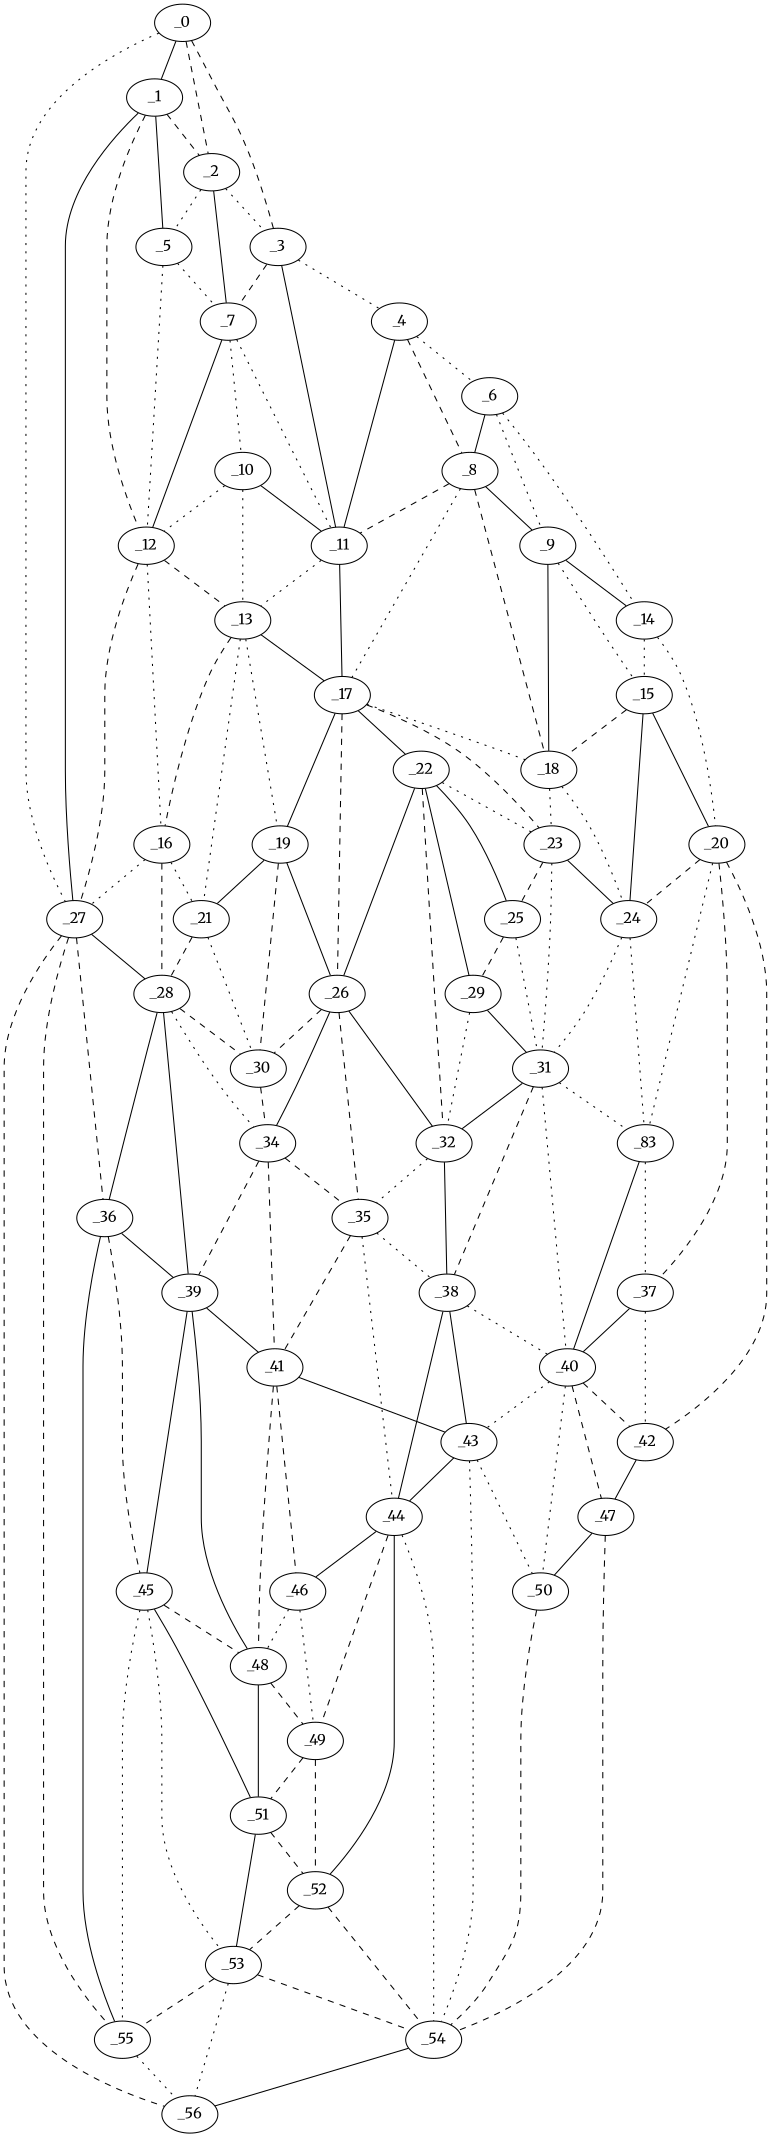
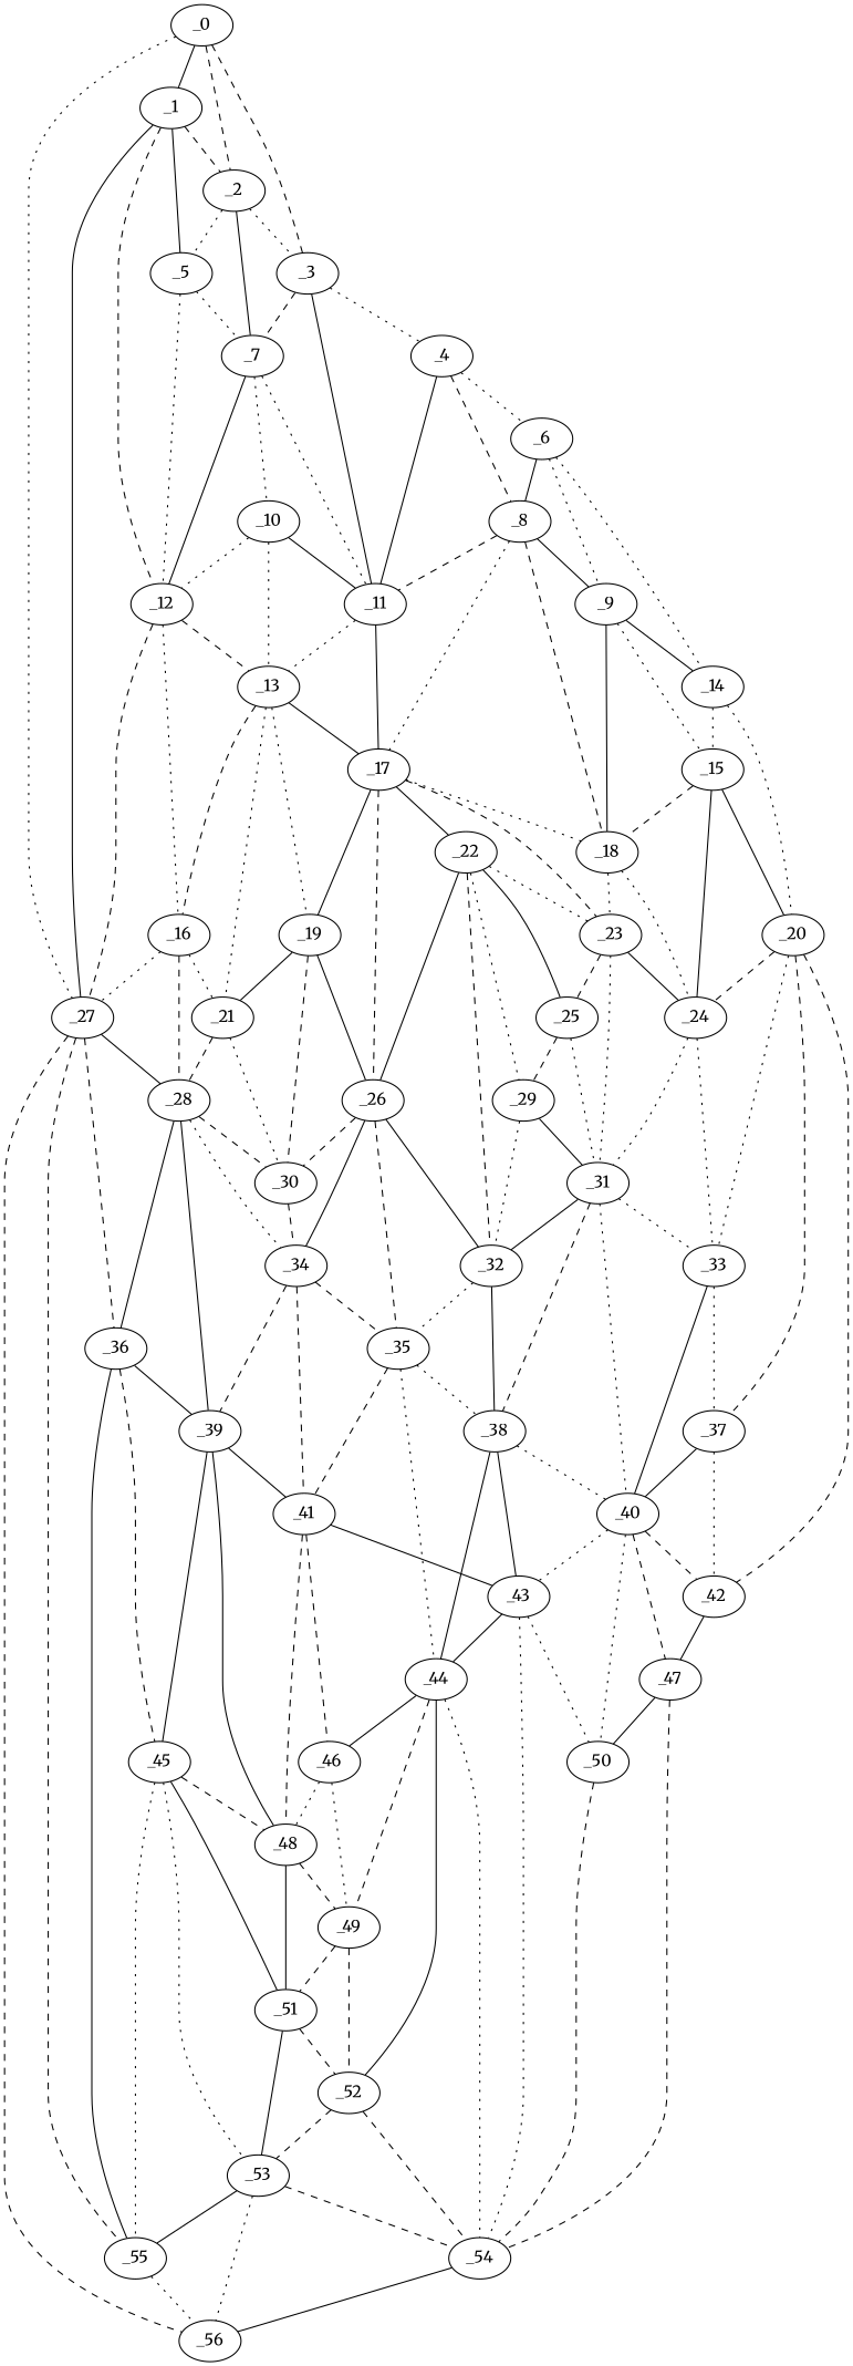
  graph {
    fontname=Merriweather
    node [fontname=Merriweather x=23 y=44]
    edge [fontname=Merriweather style=dotted valence=2]
    _0 [x=19 y=15]
    _1 [y=27]
    _2 [y=54]
    _3 [y=63]
    _27 [x=64 y=8]
    _5 [x=28 y=37]
    _12 [x=44]
    _7 [x=31 y=58]
    _4 [x=26 y=86]
    _11 [x=41 y=77]
    _28 [x=65 y=51]
    _36 [x=83]
    _55 [x=110 y=25]
    _56 [x=112 y=16]
    _13 [x=45 y=64]
    _16 [x=49]
    _10 [x=37 y=58]
    _6 [x=30 y=96]
    _8 [x=34 y=90]
    _17 [x=49 y=77]
    _30 [x=66 y=66]
    _34 [x=77 y=69]
    _39 [x=89 y=58]
    _45 [x=100]
    _19 [x=53 y=64]
    _21 [x=59 y=56]
    _9 [x=36 y=103]
    _14 [x=46 y=122]
    _18 [x=49 y=104]
    _22 [x=59 y=82]
    _23 [x=59 y=99]
    _26 [x=63 y=71]
    _15 [x=48 y=114]
    _20 [x=55 y=122]
    _24 [x=61 y=110]
-   _33 [x=74 y=112 label=_83]
+   _33 [x=74 y=112]
    _37 [x=84 y=118]
    _42 [x=91 y=120]
    _25 [x=62 y=94]
    _29 [x=65 y=91]
    _32 [x=73 y=90]
    _31 [x=70 y=101]
    _35 [x=82 y=82]
    _40 [x=89 y=111]
    _47 [x=102 y=116]
    _38 [x=85 y=90]
    _41 [x=91 y=72]
    _48 [x=104 y=54]
    _44 [x=99 y=88]
    _43 [x=96 y=92]
    _50 [x=105 y=106]
    _54 [x=109 y=97]
    _46 [x=100 y=76]
    _49 [x=105 y=77]
    _52 [x=108 y=89]
    _51 [x=107 y=52]
    _53 [x=109 y=39]
    _0 -- _1 [style=solid valence=1]
    _0 -- _2 [style=dashed]
    _0 -- _3 [style=dashed valence=1]
    _0 -- _27 [valence=1]
    _1 -- _2 [style=dashed valence=1]
    _1 -- _27 [style=solid valence=1]
    _1 -- _5 [style=solid]
    _1 -- _12 [style=dashed]
    _2 -- _3
    _2 -- _5
    _2 -- _7 [style=solid]
    _3 -- _7 [style=dashed]
    _3 -- _4 [valence=1]
    _3 -- _11 [style=solid]
    _27 -- _28 [style=solid valence=1]
    _27 -- _36 [style=dashed]
    _27 -- _55 [style=dashed valence=1]
    _27 -- _56 [style=dashed valence=1]
    _5 -- _12 [valence=1]
    _5 -- _7 [valence=1]
    _12 -- _27 [style=dashed]
    _12 -- _13 [style=dashed valence=1]
    _12 -- _16 [valence=1]
    _7 -- _12 [style=solid]
    _7 -- _11
    _7 -- _10 [valence=1]
    _4 -- _11 [style=solid valence=1]
    _4 -- _6 [valence=1]
    _4 -- _8 [style=dashed]
    _11 -- _13
    _11 -- _17 [style=solid]
    _28 -- _36 [style=solid]
    _28 -- _30 [style=dashed]
    _28 -- _34
    _28 -- _39 [style=solid valence=1]
    _36 -- _55 [style=solid]
    _36 -- _39 [style=solid valence=1]
    _36 -- _45 [style=dashed]
    _55 -- _56 [valence=1]
    _13 -- _16 [style=dashed]
    _13 -- _17 [style=solid]
    _13 -- _19 [valence=1]
    _13 -- _21
    _16 -- _27
    _16 -- _28 [style=dashed valence=1]
    _16 -- _21 [valence=1]
    _10 -- _12
    _10 -- _11 [style=solid]
    _10 -- _13 [valence=1]
    _6 -- _8 [style=solid]
    _6 -- _9
    _6 -- _14 [valence=1]
    _8 -- _11 [style=dashed]
    _8 -- _17 [valence=1]
    _8 -- _9 [style=solid valence=1]
    _8 -- _18 [style=dashed]
    _17 -- _19 [style=solid]
    _17 -- _18
    _17 -- _22 [style=solid]
    _17 -- _23 [style=dashed]
    _17 -- _26 [style=dashed valence=1]
    _30 -- _34 [style=dashed valence=1]
    _34 -- _39 [style=dashed]
    _34 -- _35 [style=dashed valence=1]
    _34 -- _41 [style=dashed]
    _39 -- _45 [style=solid]
    _39 -- _41 [style=solid]
    _39 -- _48 [style=solid]
    _45 -- _55 [valence=1]
    _45 -- _48 [style=dashed valence=1]
    _45 -- _51 [style=solid]
    _45 -- _53
    _19 -- _30 [style=dashed]
    _19 -- _21 [style=solid]
    _19 -- _26 [style=solid]
    _21 -- _28 [style=dashed]
    _21 -- _30
    _9 -- _14 [style=solid]
    _9 -- _18 [style=solid]
    _9 -- _15
    _14 -- _15
    _14 -- _20 [valence=1]
    _18 -- _23 [valence=1]
    _18 -- _24 [valence=1]
    _22 -- _23 [valence=1]
    _22 -- _26 [style=solid]
    _22 -- _25 [style=solid]
-   _22 -- _29 [style=solid valence=1]
+   _22 -- _29 [valence=1]
    _22 -- _32 [style=dashed]
    _23 -- _24 [style=solid]
    _23 -- _25 [style=dashed]
    _23 -- _31
    _26 -- _30 [style=dashed]
    _26 -- _34 [style=solid]
    _26 -- _32 [style=solid]
    _26 -- _35 [style=dashed]
    _15 -- _18 [style=dashed]
    _15 -- _20 [style=solid]
    _15 -- _24 [style=solid valence=1]
    _20 -- _24 [style=dashed]
    _20 -- _33
    _20 -- _37 [style=dashed valence=1]
    _20 -- _42 [style=dashed valence=1]
    _24 -- _33 [valence=1]
    _24 -- _31 [valence=1]
    _33 -- _37
    _33 -- _40 [style=solid]
    _37 -- _42
    _37 -- _40 [style=solid valence=1]
    _42 -- _47 [style=solid valence=1]
    _25 -- _29 [style=dashed]
    _25 -- _31
    _29 -- _32
    _29 -- _31 [style=solid valence=1]
    _32 -- _35 [valence=1]
    _32 -- _38 [style=solid valence=1]
    _31 -- _33
    _31 -- _32 [style=solid]
    _31 -- _40
    _31 -- _38 [style=dashed]
    _35 -- _38
    _35 -- _41 [style=dashed valence=1]
    _35 -- _44 [valence=1]
    _40 -- _42 [style=dashed]
    _40 -- _47 [style=dashed valence=1]
    _40 -- _43
    _40 -- _50 [valence=1]
    _47 -- _50 [style=solid valence=1]
    _47 -- _54 [style=dashed valence=1]
    _38 -- _40 [valence=1]
    _38 -- _44 [style=solid]
    _38 -- _43 [style=solid]
    _41 -- _48 [style=dashed]
    _41 -- _43 [style=solid valence=1]
    _41 -- _46 [style=dashed]
    _48 -- _49 [style=dashed valence=1]
    _48 -- _51 [style=solid]
    _44 -- _54
    _44 -- _46 [style=solid]
    _44 -- _49 [style=dashed valence=1]
    _44 -- _52 [style=solid]
    _43 -- _44 [style=solid valence=1]
    _43 -- _50
    _43 -- _54
    _50 -- _54 [style=dashed]
    _54 -- _56 [style=solid valence=1]
    _46 -- _48
    _46 -- _49
    _49 -- _52 [style=dashed valence=1]
    _49 -- _51 [style=dashed]
    _52 -- _54 [style=dashed]
    _52 -- _53 [style=dashed]
    _51 -- _52 [style=dashed]
    _51 -- _53 [style=solid valence=1]
-   _53 -- _55 [style=dashed]
+   _53 -- _55 [style=solid]
    _53 -- _56 [valence=1]
    _53 -- _54 [style=dashed]
  }
